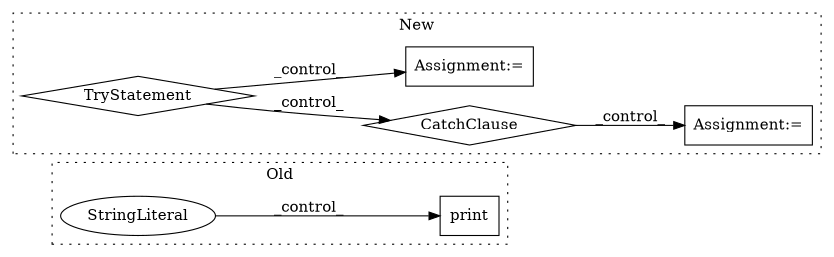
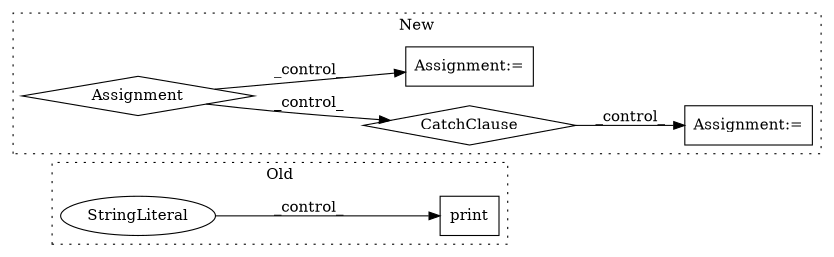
  digraph {
    fontname="DejaVu Serif"
    rankdir=LR
    node [a=7 fontname="DejaVu Serif" l=1 shape=box]
    edge [fontname="DejaVu Serif"]
    n1 [a=32 l="6,1" label=print s="7475,7496"]
    n2 [a=45 l=11 label=StringLiteral s=7481 shape=ellipse]
    n3 [a=12 l="13,2" label=CatchClause s="10446,10481" shape=diamond]
-   n4 [a=54 l=4 label=TryStatement s=10061 shape=diamond]
+   n4 [a=54 l=4 label=Assignment s=10061 shape=diamond]
    n5 [label="Assignment:=" s=10510]
    n6 [label="Assignment:=" s=10204]
    subgraph cluster_1 {
      label=Old
      style=dotted
      n1
      n2
    }
    subgraph cluster_2 {
      label=New
      style=dotted
      n3
      n4
      n5
      n6
    }
    n2 -> n1 [label=_control_]
    n3 -> n5 [label=_control_]
    n4 -> n3 [label=_control_]
    n4 -> n6 [label=_control_]
  }
